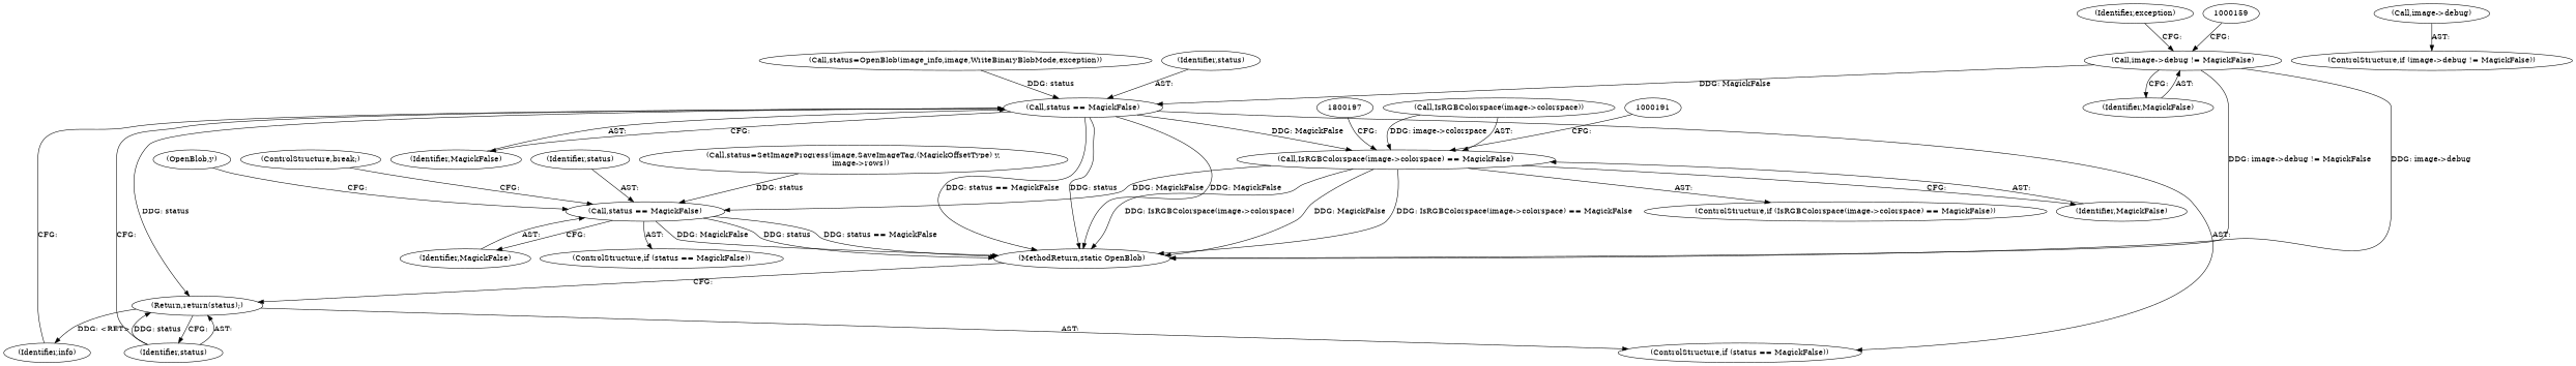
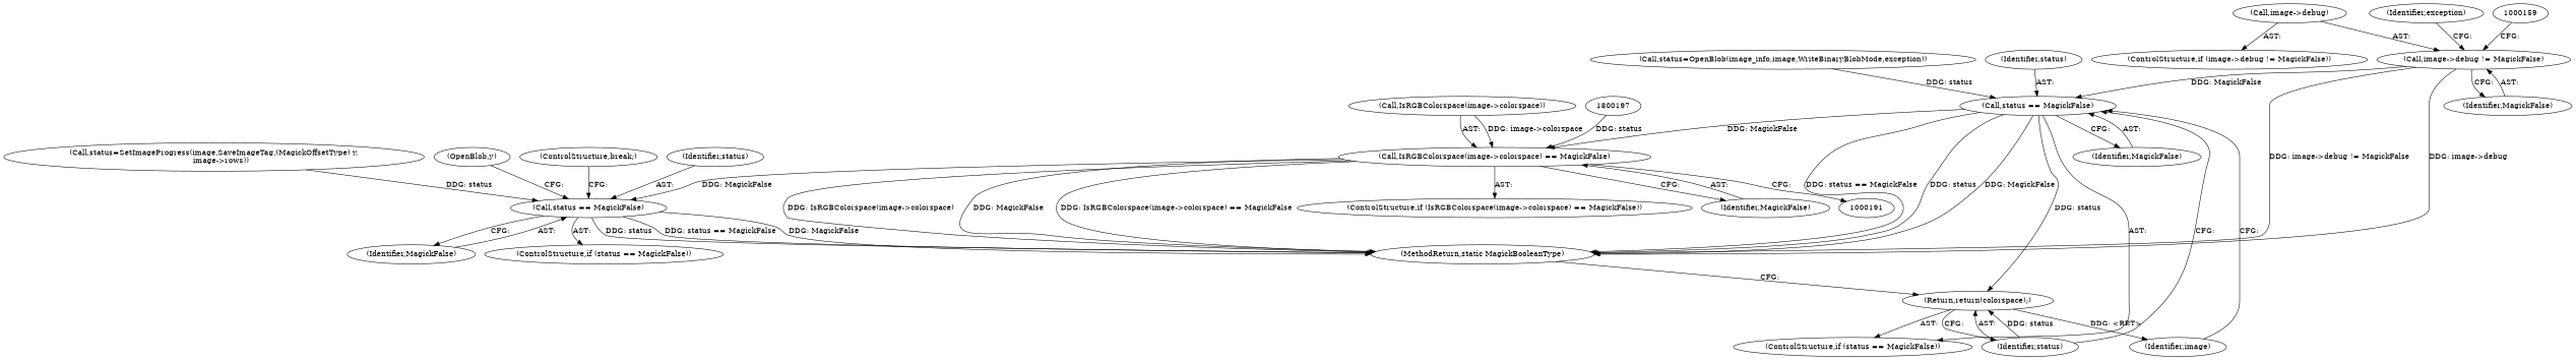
  digraph {
    n1 [label="(Call,image->debug != MagickFalse)"]
    n2 [label="(Call,status == MagickFalse)"]
-   n3 [label="(MethodReturn,static OpenBlob)"]
+   n3 [label="(MethodReturn,static MagickBooleanType)"]
    n4 [label="(Identifier,MagickFalse)"]
-   n5 [label="(Return,return(status);)"]
+   n5 [label="(Return,return(colorspace);)"]
    n6 [label="(Call,IsRGBColorspace(image->colorspace) == MagickFalse)"]
    n7 [label="(ControlStructure,if (status == MagickFalse))"]
    n8 [label="(Identifier,MagickFalse)"]
    n9 [label="(ControlStructure,if (image->debug != MagickFalse))"]
    n10 [label="(Identifier,status)"]
-   n11 [label="(Identifier,info)"]
+   n11 [label="(Identifier,image)"]
    n12 [label="(Call,status == MagickFalse)"]
    n13 [label="(ControlStructure,if (IsRGBColorspace(image->colorspace) == MagickFalse))"]
    n14 [label="(Identifier,MagickFalse)"]
    n15 [label="(Identifier,MagickFalse)"]
    n16 [label="(ControlStructure,if (status == MagickFalse))"]
    n17 [label="(Call,status=SetImageProgress(image,SaveImageTag,(MagickOffsetType) y,\n      image->rows))"]
    n18 [label="(Call,image->debug)"]
    n19 [label="(Call,IsRGBColorspace(image->colorspace))"]
    n20 [label="(Call,status=OpenBlob(image_info,image,WriteBinaryBlobMode,exception))"]
    n21 [label="(OpenBlob,y)"]
    n22 [label="(ControlStructure,break;)"]
    n23 [label="(Identifier,status)"]
    n24 [label="(Identifier,exception)"]
    n25 [label="(Identifier,status)"]
    n26 [label=1000159]
    1000191
    n28 [label=1800197]
    n1 -> n2 [label="DDG: MagickFalse"]
    n1 -> n3 [label="DDG: image->debug != MagickFalse"]
    n1 -> n3 [label="DDG: image->debug"]
    n1 -> n4 [label="CFG: "]
    n2 -> n3 [label="DDG: status == MagickFalse"]
    n2 -> n3 [label="DDG: status"]
    n2 -> n3 [label="DDG: MagickFalse"]
    n2 -> n5 [label="DDG: status"]
    n2 -> n6 [label="DDG: MagickFalse"]
    n2 -> n7 [label="AST: "]
    n2 -> n8 [label="CFG: "]
    n3 -> n5 [label="CFG: "]
    n4 -> n1 [label="AST: "]
    n5 -> n7 [label="AST: "]
    n5 -> n10 [label="CFG: "]
    n5 -> n11 [label="DDG: <RET>"]
    n6 -> n3 [label="DDG: IsRGBColorspace(image->colorspace)"]
    n6 -> n3 [label="DDG: MagickFalse"]
    n6 -> n3 [label="DDG: IsRGBColorspace(image->colorspace) == MagickFalse"]
    n6 -> n12 [label="DDG: MagickFalse"]
    n6 -> n13 [label="AST: "]
    n6 -> n14 [label="CFG: "]
    n8 -> n2 [label="AST: "]
    n10 -> n2 [label="CFG: "]
    n10 -> n5 [label="AST: "]
    n10 -> n5 [label="DDG: status"]
    n11 -> n2 [label="CFG: "]
    n12 -> n3 [label="DDG: status"]
    n12 -> n3 [label="DDG: status == MagickFalse"]
    n12 -> n3 [label="DDG: MagickFalse"]
    n12 -> n15 [label="CFG: "]
    n12 -> n16 [label="AST: "]
    n14 -> n6 [label="AST: "]
    n15 -> n12 [label="AST: "]
    n17 -> n12 [label="DDG: status"]
+   n18 -> n1 [label="AST: "]
    n18 -> n9 [label="AST: "]
    n19 -> n6 [label="AST: "]
    n19 -> n6 [label="DDG: image->colorspace"]
    n20 -> n2 [label="DDG: status"]
    n21 -> n12 [label="CFG: "]
    n22 -> n12 [label="CFG: "]
    n23 -> n2 [label="AST: "]
    n24 -> n1 [label="CFG: "]
    n25 -> n12 [label="AST: "]
    n26 -> n1 [label="CFG: "]
-   1000191 -> n6 [label="CFG: "]
-   n28 -> n6 [label="CFG: "]
+   n6 -> 1000191 [label="CFG: "]
+   n28 -> n6 [label="DDG: status"]
  }
